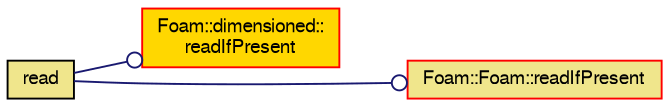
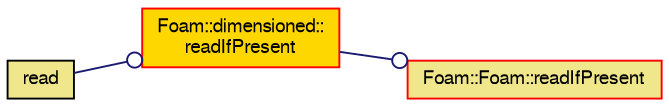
  digraph {
    rankdir=LR
    node [color=red fillcolor=khaki fontname=FreeSans fontsize=10 shape=record style=filled]
    edge [arrowhead=odot color=midnightblue fontname=FreeSans fontsize=10 labelfontname=FreeSans labelfontsize=10 style=solid]
    n1 [color=black fontcolor=black height=0.2 label=read width=0.4]
    n2 [fillcolor=gold height=0.2 label="Foam::dimensioned::\lreadIfPresent" width=0.4]
    n3 [height=0.2 label="Foam::Foam::readIfPresent" width=0.4]
    n1 -> n2
-   n1 -> n3
+   n2 -> n3
  }
